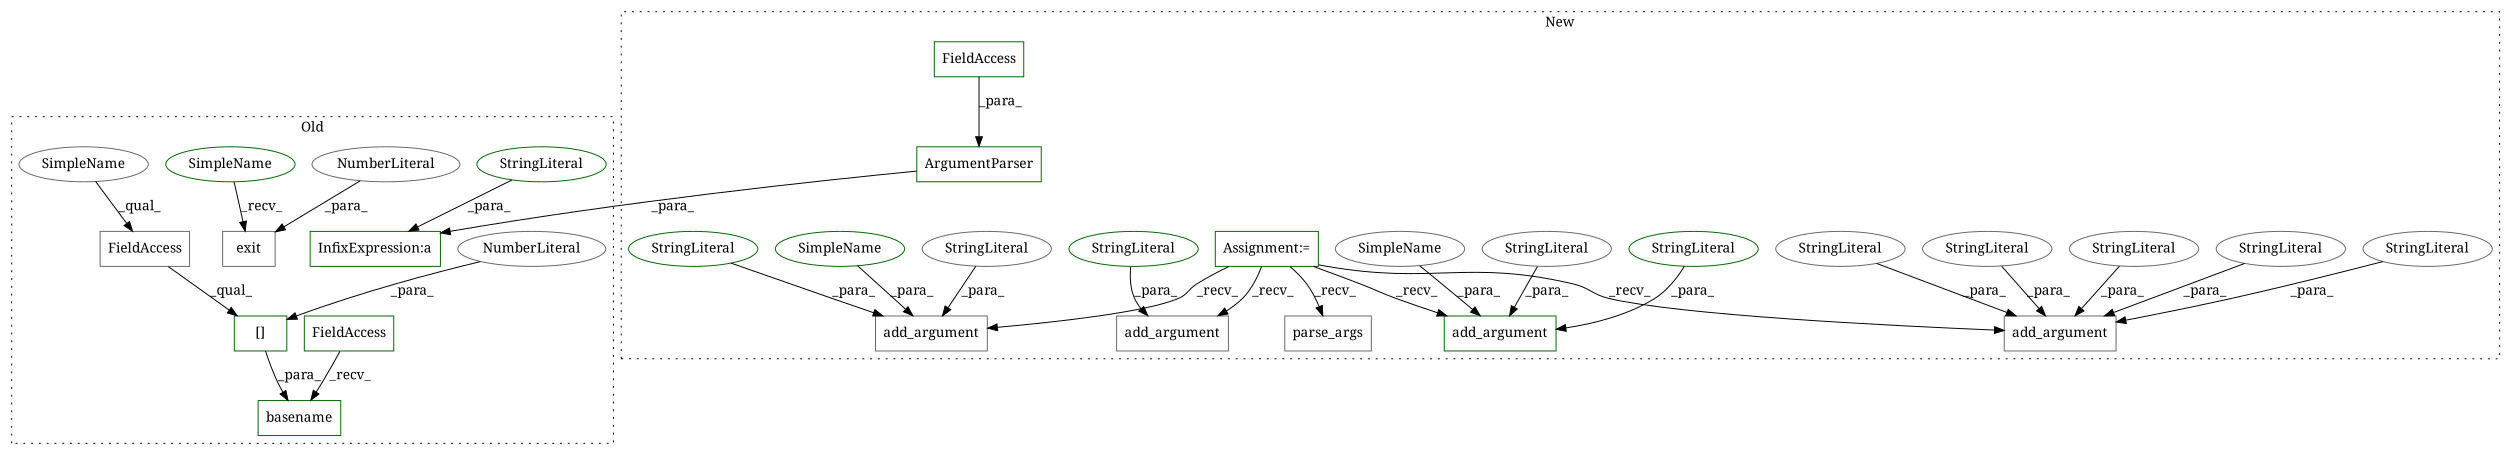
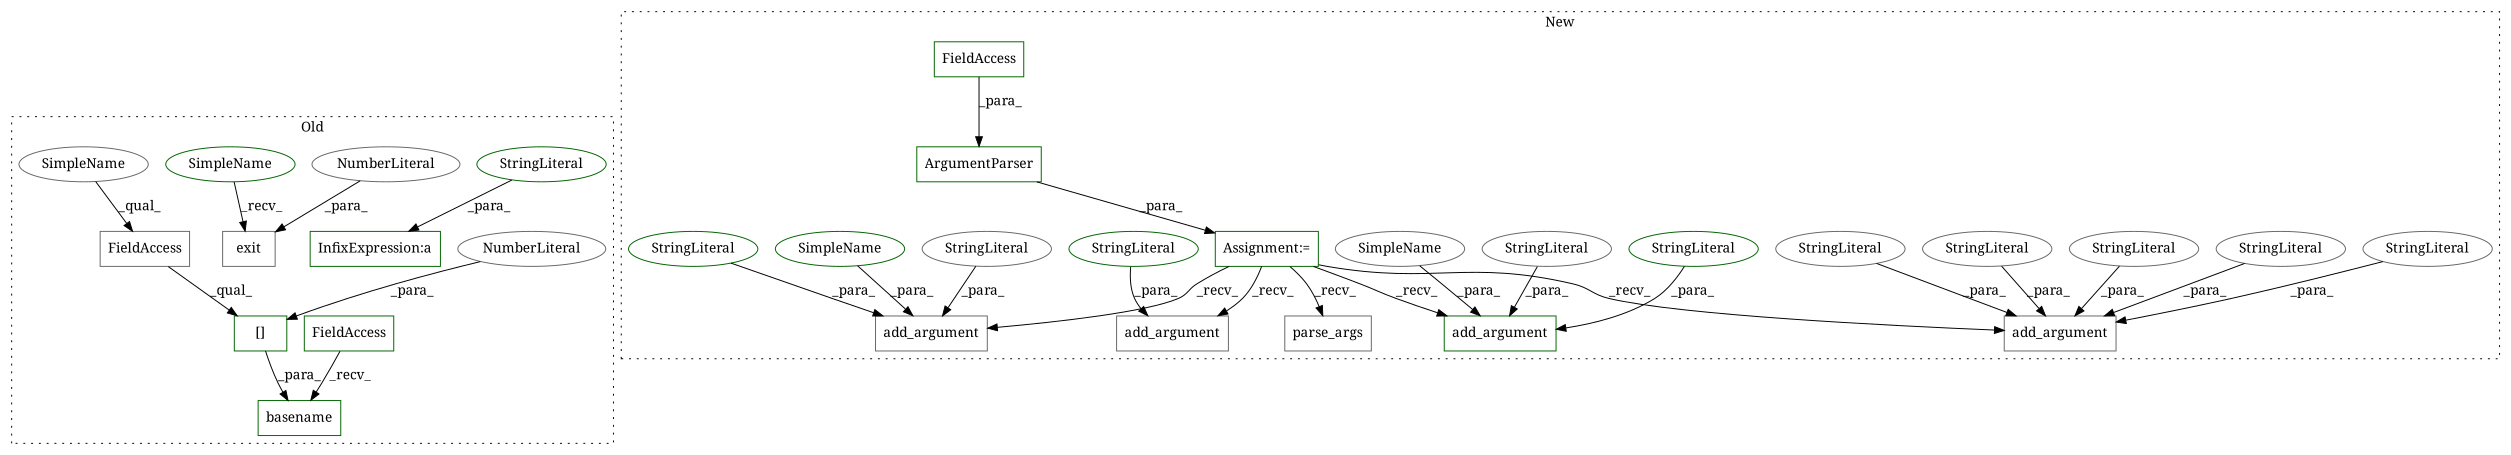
  digraph {
    fontname="Noto Serif"
    node [a=45 color=gray40 fontname="Noto Serif" l="13,1" s=4736 shape=ellipse]
    edge [fontname="Noto Serif"]
    n1 [a=32 color=darkgreen l="9,1" label=basename s="4727,4747" shape=box]
    n2 [a=22 color=darkgreen l=7 label=FieldAccess s=4719 shape=box]
    n3 [a=27 color=darkgreen l=3 label="InfixExpression:a" s=5066 shape=box]
    n4 [a=2 color=darkgreen l="9,1" label="[]" s="4736,4746" shape=box]
    n5 [a=34 l=1 label=NumberLiteral s=4745]
    n6 [color=darkgreen l=21 label=StringLiteral s=5045]
    n7 [a=22 l=8 label=FieldAccess shape=box]
    n8 [a=32 l="5,1" label=exit s="4835,4841" shape=box]
    n9 [a=34 l=1 label=NumberLiteral s=4840]
    n10 [a=42 color=darkgreen l=3 label=SimpleName s=4831]
    n11 [a=42 l=3 label=SimpleName]
    n12 [a=32 label=add_argument s="5502,5600" shape=box]
    n13 [l=14 label=StringLiteral s=5532]
    n14 [l=10 label=StringLiteral s=5561]
    n15 [l=11 label=StringLiteral s=5520]
    n16 [a=32 color=darkgreen l="15,1" label=ArgumentParser s="4946,4968" shape=box]
    n17 [a=32 color=darkgreen label=add_argument s="5221,5292" shape=box]
    n18 [color=darkgreen l=40 label=StringLiteral s=5243]
    n19 [a=32 label=add_argument s="5417,5488" shape=box]
    n20 [a=32 label=add_argument s="4982,5122" shape=box]
    n21 [l=8 label=StringLiteral s=5234]
    n22 [l=44 label=StringLiteral s=5439]
    n23 [a=32 l=12 label=parse_args s=5619 shape=box]
    n24 [l=4 label=StringLiteral s=5515]
    n25 [color=darkgreen l=96 label=StringLiteral s=5007]
    n26 [color=darkgreen l=8 label=StringLiteral s=5430]
    n27 [l=13 label=StringLiteral s=5547]
    n28 [a=22 color=darkgreen l=7 label=FieldAccess s=4961 shape=box]
    n29 [a=7 color=darkgreen l=1 label="Assignment:=" s=4936 shape=box]
    n30 [a=42 l=4 label=SimpleName s=5284]
    n31 [a=42 color=darkgreen l=4 label=SimpleName s=5484]
    subgraph cluster_1 {
      label=Old
      style=dotted
      n1
      n2
      n3
      n4
      n5
      n6
      n7
      n8
      n9
      n10
      n11
    }
    subgraph cluster_2 {
      label=New
      style=dotted
      n12
      n13
      n14
      n15
      n16
      n17
      n18
      n19
      n20
      n21
      n22
      n23
      n24
      n25
      n26
      n27
      n28
      n29
      n30
      n31
    }
    n2 -> n1 [label=_recv_]
    n4 -> n1 [label=_para_]
    n5 -> n4 [label=_para_]
    n6 -> n3 [label=_para_]
    n7 -> n4 [label=_qual_]
    n9 -> n8 [label=_para_]
    n10 -> n8 [label=_recv_]
    n11 -> n7 [label=_qual_]
    n13 -> n12 [label=_para_]
    n14 -> n12 [label=_para_]
    n15 -> n12 [label=_para_]
-   n16 -> n3 [label=_para_]
+   n16 -> n29 [label=_para_]
    n18 -> n17 [label=_para_]
    n21 -> n17 [label=_para_]
    n22 -> n19 [label=_para_]
    n24 -> n12 [label=_para_]
    n25 -> n20 [label=_para_]
    n26 -> n19 [label=_para_]
    n27 -> n12 [label=_para_]
    n28 -> n16 [label=_para_]
    n29 -> n12 [label=_recv_]
    n29 -> n17 [label=_recv_]
    n29 -> n19 [label=_recv_]
    n29 -> n20 [label=_recv_]
    n29 -> n23 [label=_recv_]
    n30 -> n17 [label=_para_]
    n31 -> n19 [label=_para_]
  }
